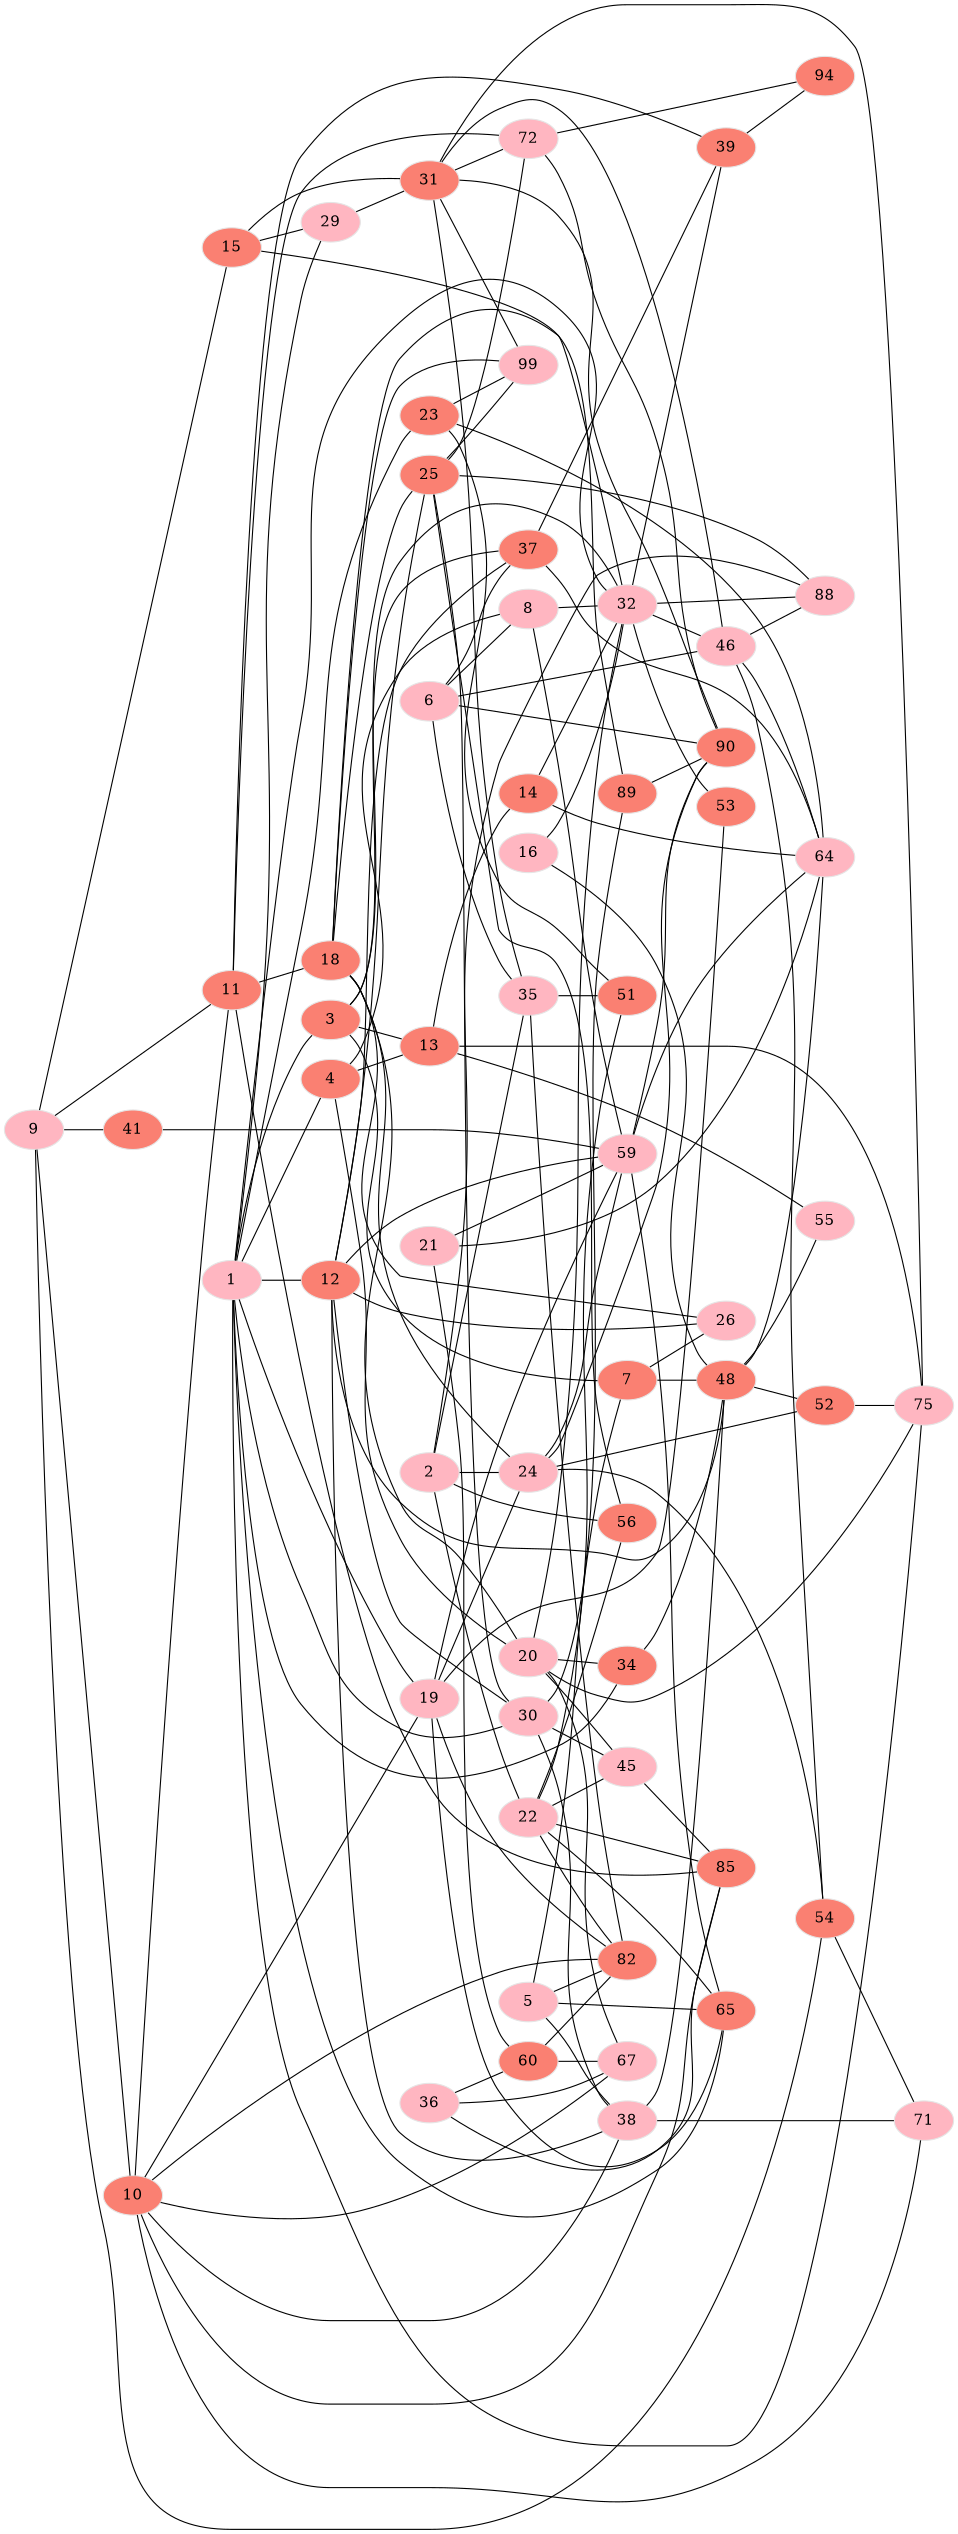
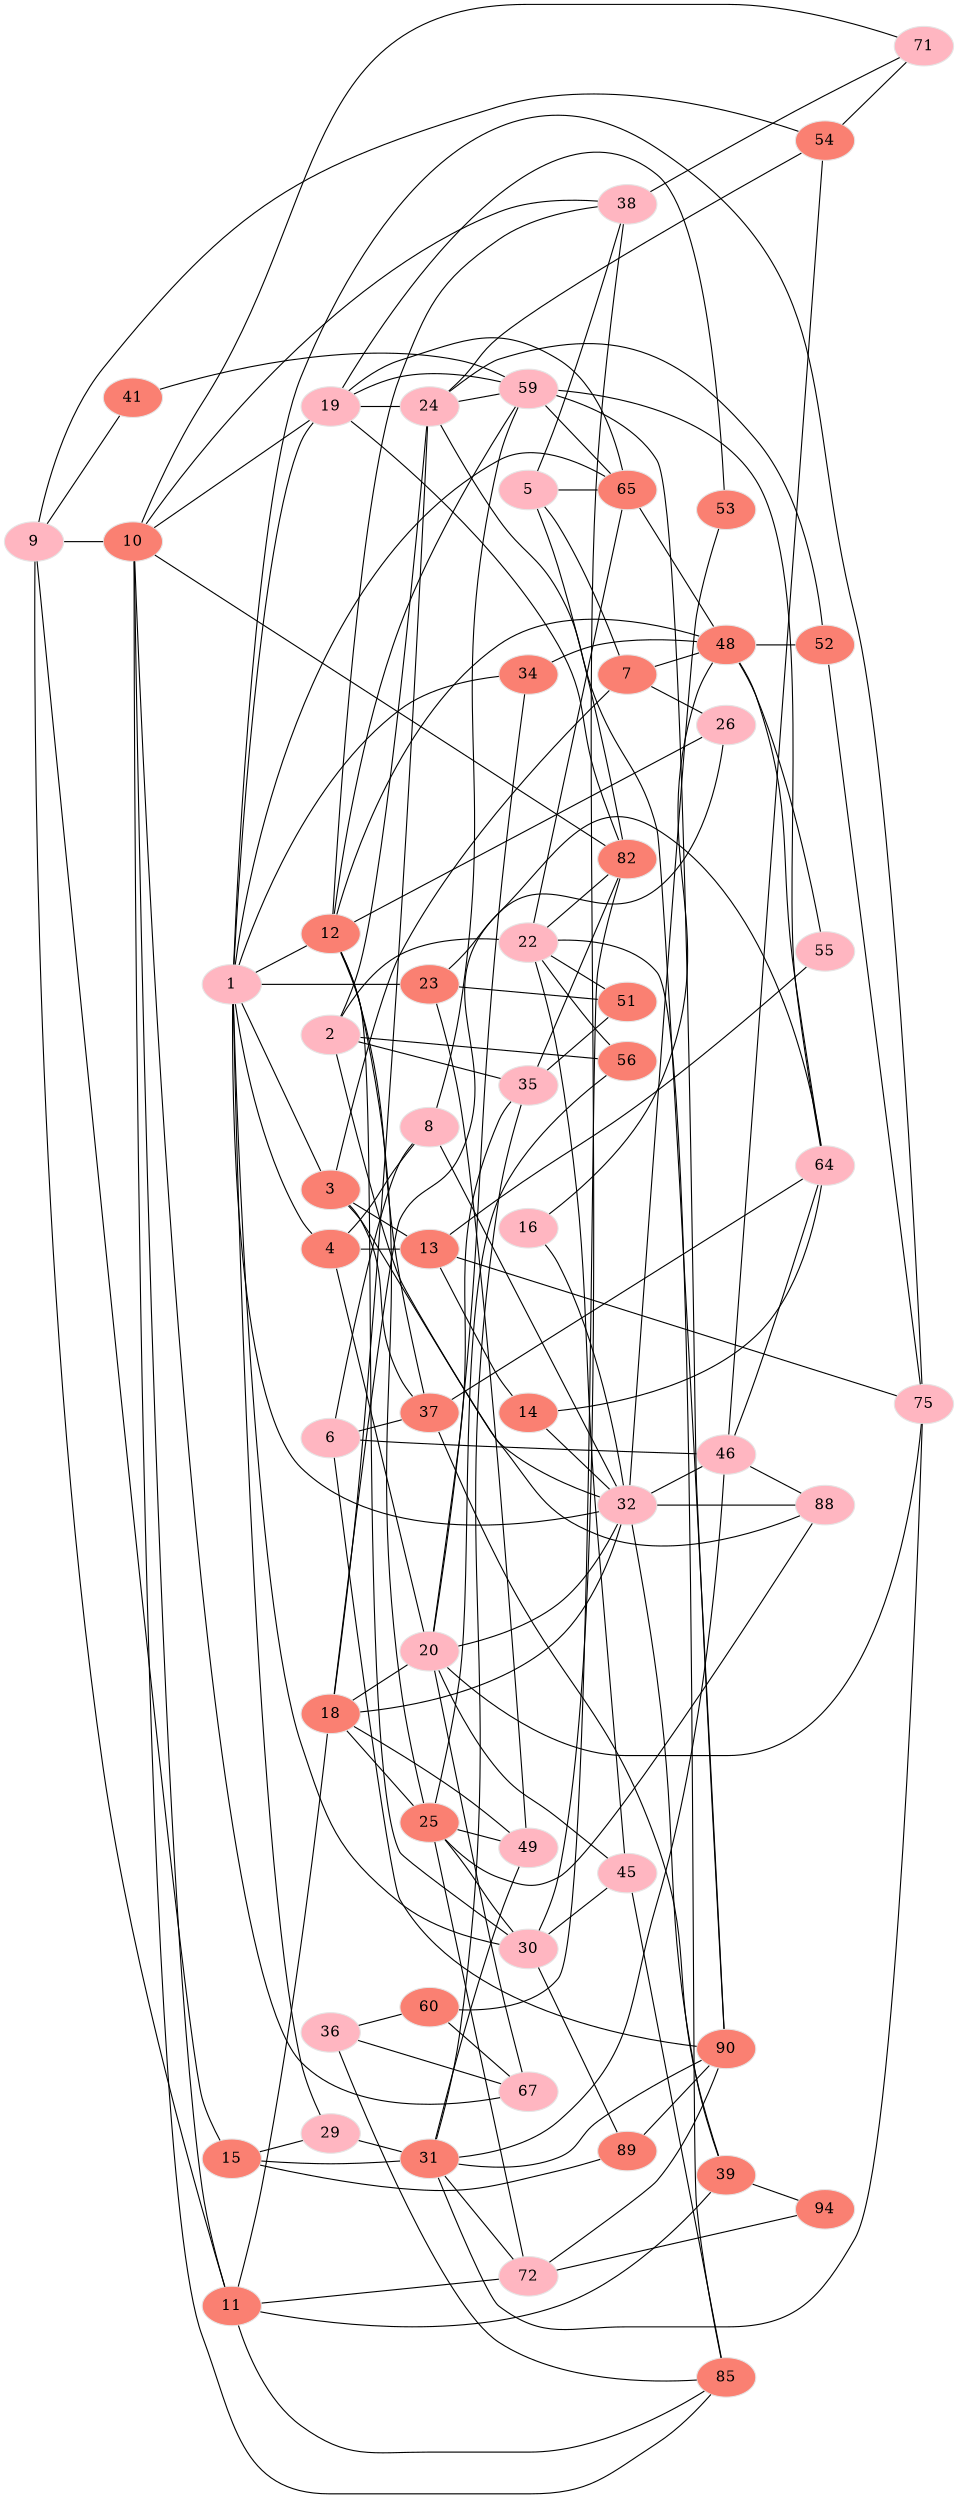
  graph {
    rankdir=LR
    node [color=gray90 fillcolor=lightpink style=filled]
    1 [super="+28"]
    3 [fillcolor=salmon]
    4 [fillcolor=salmon super="+66"]
    12 [fillcolor=salmon super="+91"]
    19 [super="+61"]
    23 [fillcolor=salmon super="+80"]
    29
    30 [super="+42"]
    32 [super="+74"]
    34 [fillcolor=salmon]
    65 [fillcolor=salmon super="+81"]
    75
    7 [fillcolor=salmon]
    13 [fillcolor=salmon super="+40"]
    37 [fillcolor=salmon super="+79"]
    8
    20 [super="+47"]
    38 [super="+50"]
    26
    48 [fillcolor=salmon super="+63"]
    59 [super="+76"]
    25 [fillcolor=salmon super="+86"]
    24 [super="+33"]
    82 [fillcolor=salmon super="+84"]
    53 [fillcolor=salmon]
    64 [super="+87"]
-   49 [label=99]
+   49
    51 [fillcolor=salmon]
    31 [fillcolor=salmon super="+58"]
    89 [fillcolor=salmon]
    45 [super="+62"]
    88 [super="+93"]
    46 [super="+68"]
    39 [fillcolor=salmon]
    2 [super="+17"]
    22 [super="+83"]
    35 [super="+57"]
    56 [fillcolor=salmon]
    85 [fillcolor=salmon]
    90 [fillcolor=salmon super="+92"]
    54 [fillcolor=salmon super="+70"]
    52 [fillcolor=salmon]
    14 [fillcolor=salmon]
    55
    67
    5 [super="+69"]
    71
    6 [super="+43"]
    10 [fillcolor=salmon super="+73"]
    11 [fillcolor=salmon super="+44"]
    9
    15 [fillcolor=salmon super="+77"]
    41 [fillcolor=salmon]
    18 [fillcolor=salmon super="+27"]
    72 [super="+95"]
    94 [fillcolor=salmon]
    16
-   21
    60 [fillcolor=salmon]
    36
    1 -- 3
    1 -- 4
    1 -- 12
    1 -- 19
    1 -- 23
    1 -- 29
    1 -- 30
    1 -- 32
    1 -- 34
    1 -- 65
    1 -- 75
    3 -- 32
    3 -- 7
    3 -- 13
    3 -- 37
    4 -- 13
    4 -- 8
    4 -- 20
    12 -- 30
    12 -- 37 [weight=2]
    12 -- 38
    12 -- 26
    12 -- 48
    12 -- 59
    12 -- 25
    19 -- 65
    19 -- 59
    19 -- 24
    19 -- 82
    19 -- 53
    23 -- 64
    23 -- 49
    23 -- 51
    29 -- 31
    30 -- 38
    30 -- 89
    30 -- 45
    32 -- 53
    32 -- 88 [weight=2]
    32 -- 46
    32 -- 39
    34 -- 48
    7 -- 26
    7 -- 48
    13 -- 75
    13 -- 14
    13 -- 55
    37 -- 64
    37 -- 39
    8 -- 32
    8 -- 59
    20 -- 32
    20 -- 34
    20 -- 75
    20 -- 45
-   6 -- 35
+   20 -- 35
    20 -- 67
-   38 -- 48 [weight=2]
+   65 -- 48 [weight=2]
    38 -- 71
    48 -- 64
    48 -- 52
    48 -- 55
    59 -- 65
    59 -- 64
    59 -- 90
    25 -- 30
    25 -- 49
    25 -- 88
    25 -- 56
    25 -- 72
    24 -- 59
    24 -- 90
    24 -- 54
    24 -- 52
    31 -- 75
    31 -- 49
    31 -- 46
    31 -- 35
    31 -- 90
    31 -- 72
    89 -- 90
    45 -- 85
    46 -- 64
    46 -- 88
    46 -- 54
    39 -- 94
    2 -- 24
    2 -- 88
    2 -- 22
    2 -- 35
    2 -- 56
    22 -- 65
    22 -- 82
    22 -- 51
    22 -- 45
    22 -- 56
    22 -- 85
    35 -- 82
    35 -- 51
    54 -- 71
    52 -- 75
    14 -- 32
    14 -- 64
    5 -- 65
    5 -- 7
    5 -- 38
    5 -- 82
    6 -- 37
    6 -- 8
    6 -- 46
    6 -- 90
    10 -- 19 [weight=2]
    10 -- 38
    10 -- 82
    10 -- 85
    10 -- 67
    10 -- 71
    10 -- 11
    11 -- 39
    11 -- 85
    11 -- 18
    11 -- 72
    9 -- 54
    9 -- 10
    9 -- 11
    9 -- 15
    9 -- 41
    15 -- 29
    15 -- 31
    15 -- 89
    41 -- 59
    18 -- 32
    18 -- 20
    18 -- 26
    18 -- 25
    18 -- 24
    18 -- 49
    72 -- 90
    72 -- 94
    16 -- 32
    16 -- 48
-   21 -- 59
-   21 -- 64
-   21 -- 60
    60 -- 82
    60 -- 67
    36 -- 85
    36 -- 67
    36 -- 60
  }
